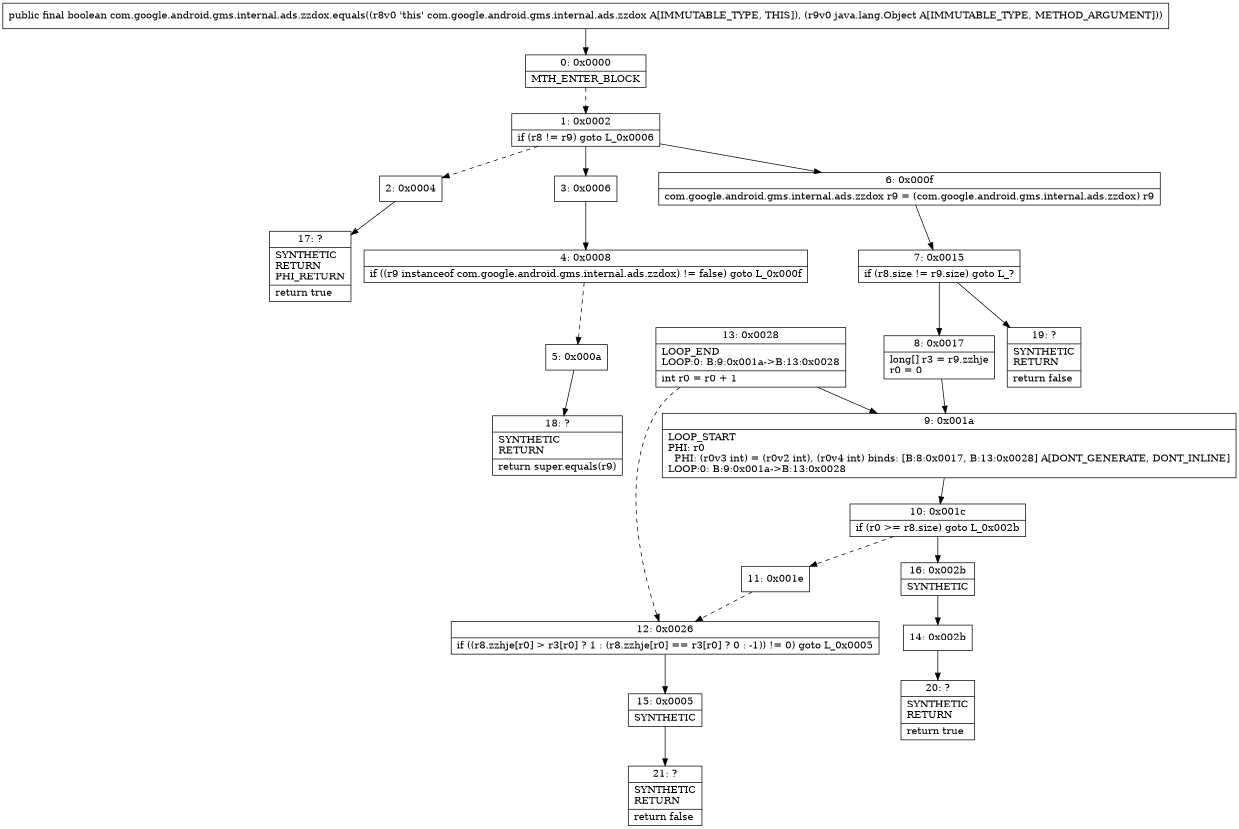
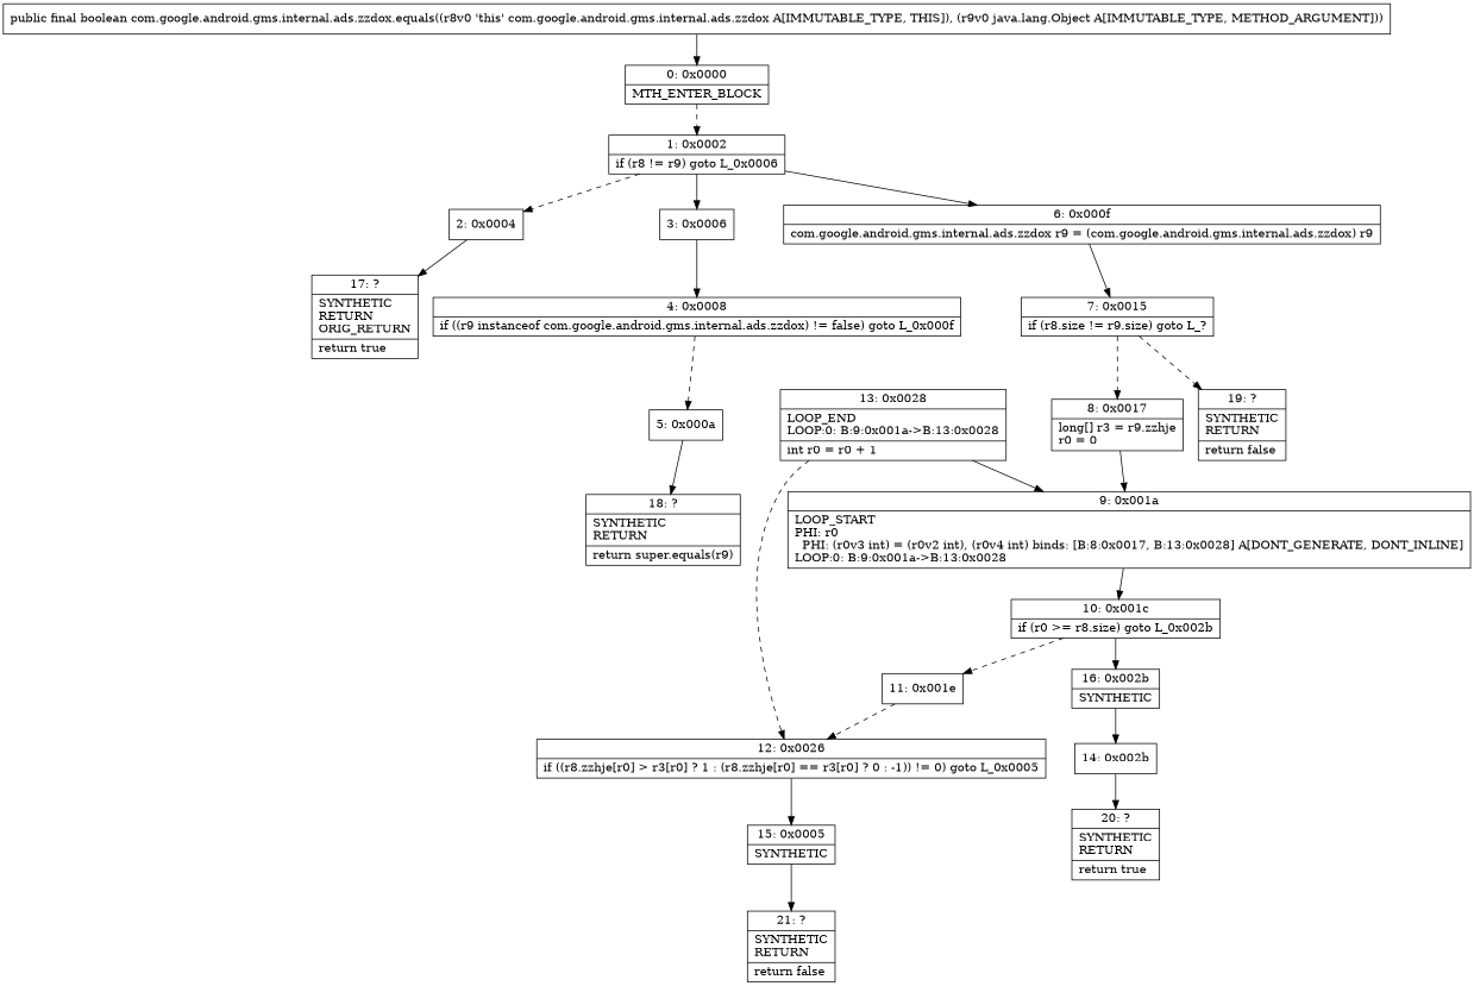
  digraph {
    node [shape=record]
    n1 [label="{0\:\ 0x0000|MTH_ENTER_BLOCK\l}"]
    n2 [label="{1\:\ 0x0002|if (r8 != r9) goto L_0x0006\l}"]
    n3 [label="{2\:\ 0x0004}"]
    n4 [label="{3\:\ 0x0006}"]
    n5 [label="{6\:\ 0x000f|com.google.android.gms.internal.ads.zzdox r9 = (com.google.android.gms.internal.ads.zzdox) r9\l}"]
-   n6 [label="{17\:\ ?|SYNTHETIC\lRETURN\lPHI_RETURN\l|return true\l}"]
+   n6 [label="{17\:\ ?|SYNTHETIC\lRETURN\lORIG_RETURN\l|return true\l}"]
    n7 [label="{4\:\ 0x0008|if ((r9 instanceof com.google.android.gms.internal.ads.zzdox) != false) goto L_0x000f\l}"]
    n8 [label="{5\:\ 0x000a}"]
    n9 [label="{18\:\ ?|SYNTHETIC\lRETURN\l|return super.equals(r9)\l}"]
    n10 [label="{7\:\ 0x0015|if (r8.size != r9.size) goto L_?\l}"]
    n11 [label="{8\:\ 0x0017|long[] r3 = r9.zzhje\lr0 = 0\l}"]
    n12 [label="{19\:\ ?|SYNTHETIC\lRETURN\l|return false\l}"]
    n13 [label="{9\:\ 0x001a|LOOP_START\lPHI: r0 \l  PHI: (r0v3 int) = (r0v2 int), (r0v4 int) binds: [B:8:0x0017, B:13:0x0028] A[DONT_GENERATE, DONT_INLINE]\lLOOP:0: B:9:0x001a\-\>B:13:0x0028\l}"]
    n14 [label="{10\:\ 0x001c|if (r0 \>= r8.size) goto L_0x002b\l}"]
    n15 [label="{11\:\ 0x001e}"]
    n16 [label="{16\:\ 0x002b|SYNTHETIC\l}"]
    n17 [label="{12\:\ 0x0026|if ((r8.zzhje[r0] \> r3[r0] ? 1 : (r8.zzhje[r0] == r3[r0] ? 0 : \-1)) != 0) goto L_0x0005\l}"]
    n18 [label="{14\:\ 0x002b}"]
    n19 [label="{15\:\ 0x0005|SYNTHETIC\l}"]
    n20 [label="{13\:\ 0x0028|LOOP_END\lLOOP:0: B:9:0x001a\-\>B:13:0x0028\l|int r0 = r0 + 1\l}"]
    n21 [label="{21\:\ ?|SYNTHETIC\lRETURN\l|return false\l}"]
    n22 [label="{20\:\ ?|SYNTHETIC\lRETURN\l|return true\l}"]
    n23 [label="{public final boolean com.google.android.gms.internal.ads.zzdox.equals((r8v0 'this' com.google.android.gms.internal.ads.zzdox A[IMMUTABLE_TYPE, THIS]), (r9v0 java.lang.Object A[IMMUTABLE_TYPE, METHOD_ARGUMENT])) }"]
    n1 -> n2 [style=dashed]
    n2 -> n3 [style=dashed]
    n2 -> n4
    n2 -> n5
    n3 -> n6
    n4 -> n7
    n5 -> n10
    n7 -> n8 [style=dashed]
    n8 -> n9
-   n10 -> n11 [style=solid]
-   n10 -> n12
+   n10 -> n11 [style=dashed]
+   n10 -> n12 [style=dashed]
    n11 -> n13
    n13 -> n14
    n14 -> n15 [style=dashed]
    n14 -> n16
    n15 -> n17 [style=dashed]
    n16 -> n18
    n17 -> n19
    n18 -> n22
    n19 -> n21
    n20 -> n13
    n20 -> n17 [style=dashed]
    n23 -> n1
  }
